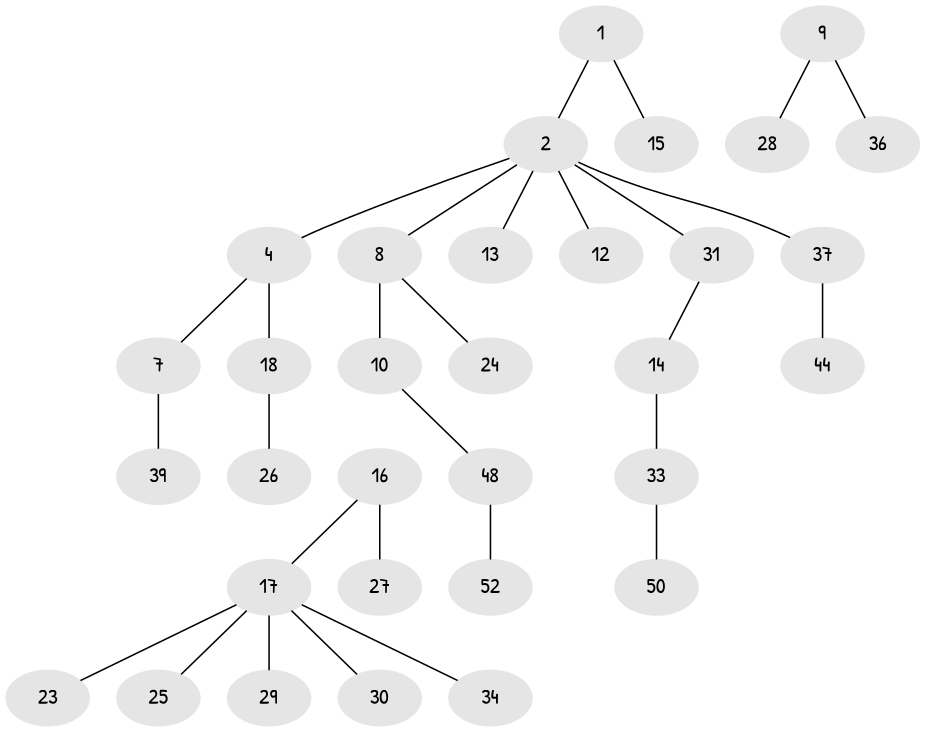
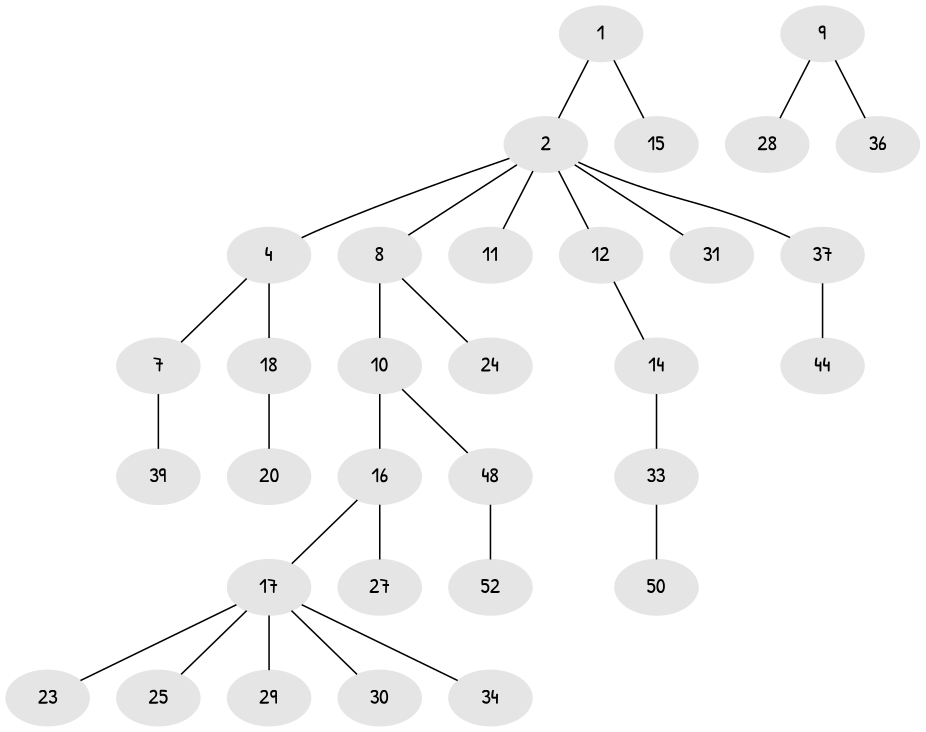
  graph {
    fontname="Patrick Hand"
    node [color=gray90 fontname="Patrick Hand" style=filled]
    edge [fontname="Patrick Hand"]
    1 [super="+6"]
    2 [super="+3"]
    15
    4 [super="+5"]
    8 [super="+20"]
-   11 [label=13]
+   11
    12 [super="+46"]
    31 [super="+43"]
    37 [super="+47"]
    7
    18 [super="+21"]
    10 [super="+34"]
    24
    9 [super="+13"]
    28
    36
    14 [super="+51"]
    44
    39 [super="+40"]
-   26
+   26 [label=20]
    16 [super="+19"]
    48 [super="+49"]
    17 [super="+22"]
    27 [super="+42"]
    52
    33 [super="+41"]
    50
    23 [super="+38"]
    25 [super="+45"]
    29
    30
    n32 [label=34]
    1 -- 2
    1 -- 15
    2 -- 4
    2 -- 8
    2 -- 11
    2 -- 12
    2 -- 31
    2 -- 37
    4 -- 7
    4 -- 18
    8 -- 10
    8 -- 24
-   31 -- 14
+   12 -- 14
    37 -- 44
    7 -- 39
    18 -- 26
+   10 -- 16
    10 -- 48
    9 -- 28
    9 -- 36
    14 -- 33
    16 -- 17
    16 -- 27
    48 -- 52
    17 -- 23
    17 -- 25
    17 -- 29
    17 -- 30
    17 -- n32
    33 -- 50
  }
